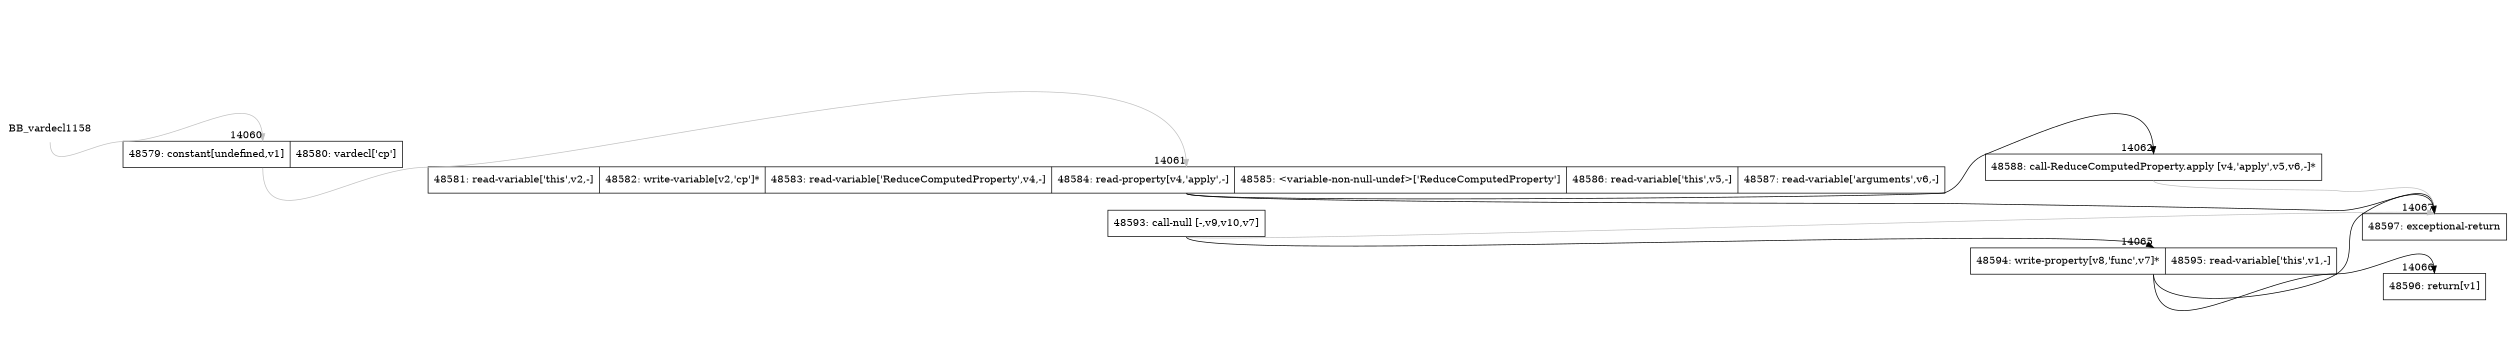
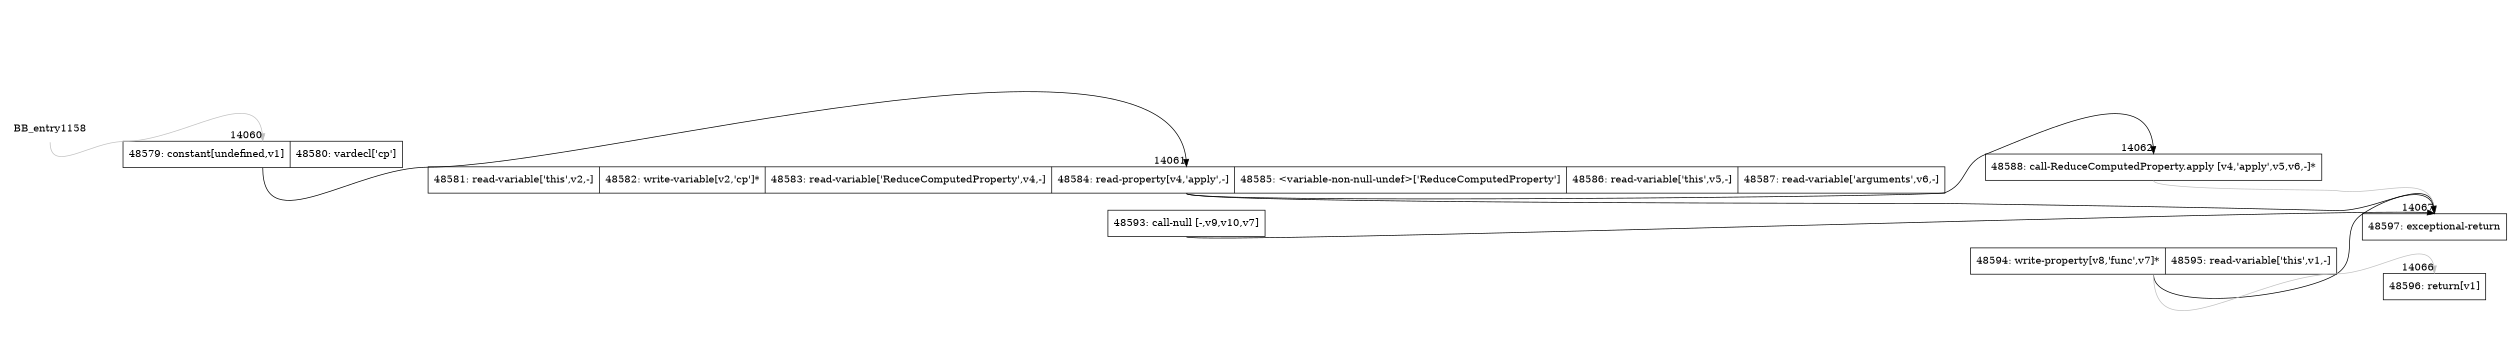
  digraph {
    rankdir=LR
    node [shape=record]
    edge [headport=n tailport=s]
-   BB_entry1158 [shape=none label=BB_vardecl1158]
+   BB_entry1158 [shape=none]
    n2 [label="{48579: constant[undefined,v1]|48580: vardecl['cp']}"]
    n3 [label="{48581: read-variable['this',v2,-]|48582: write-variable[v2,'cp']*|48583: read-variable['ReduceComputedProperty',v4,-]|48584: read-property[v4,'apply',-]|48585: \<variable-non-null-undef\>['ReduceComputedProperty']|48586: read-variable['this',v5,-]|48587: read-variable['arguments',v6,-]}"]
    n4 [label="{48588: call-ReduceComputedProperty.apply [v4,'apply',v5,v6,-]*}"]
    n5 [label="{48597: exceptional-return}"]
    n6 [label="{48593: call-null [-,v9,v10,v7]}"]
    n7 [label="{48594: write-property[v8,'func',v7]*|48595: read-variable['this',v1,-]}"]
    n8 [label="{48596: return[v1]}"]
    BB_entry1158 -> n2 [color=gray headlabel="    14060"]
-   n2 -> n3 [headlabel="      14061" color=gray]
+   n2 -> n3 [headlabel="      14061"]
    n3 -> n4 [headlabel="      14062"]
    n3 -> n5 [color=black headlabel="      14067"]
    n4 -> n5 [color=gray]
-   n6 -> n5 [color=gray]
-   n6 -> n7 [headlabel="      14065"]
+   n6 -> n5 [color=black]
    n7 -> n5 [color=black]
-   n7 -> n8 [headlabel="      14066"]
+   n7 -> n8 [headlabel="      14066" color=gray]
  }
